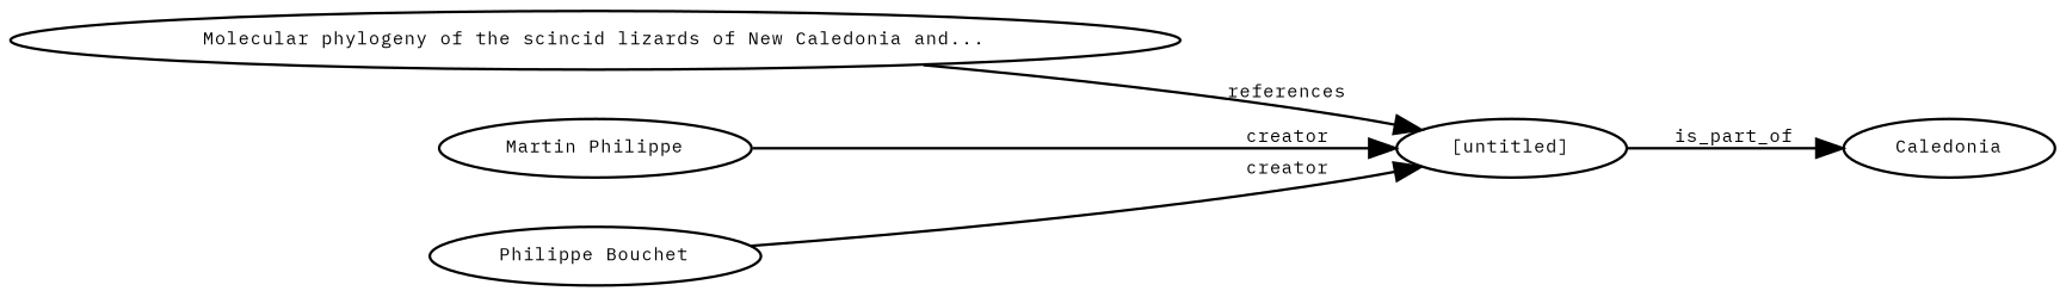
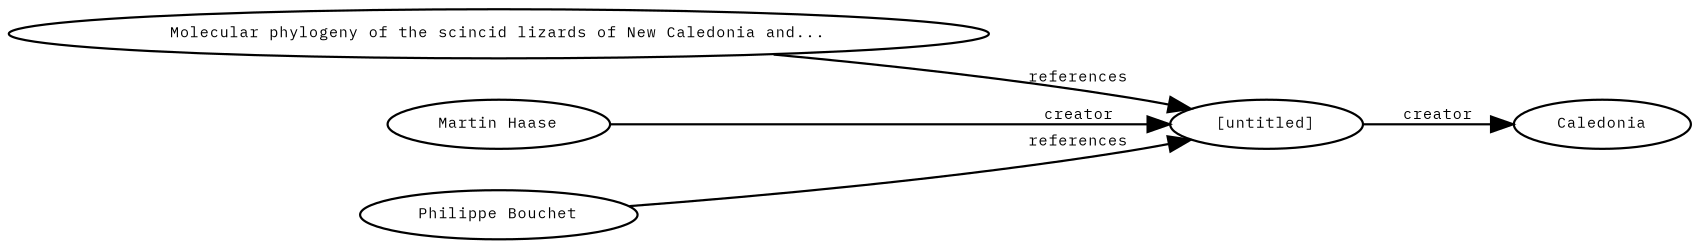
  digraph {
    fontname="IBM Plex Mono"
    rankdir=LR
    node [fontname="IBM Plex Mono" fontsize=7]
    edge [fontname="IBM Plex Mono" fontsize=7]
    n1 [height=0.27433100247 label="[untitled]" width=0.27433100247]
    n2 [height=0.27433100247 label=Caledonia width=0.27433100247]
    n3 [height=0.27433100247 label="Molecular phylogeny of the scincid lizards of New Caledonia and..." width=0.27433100247]
-   n4 [height=0.27433100247 label="Martin Philippe" width=0.27433100247]
+   n4 [height=0.27433100247 label="Martin Haase" width=0.27433100247]
    n5 [height=0.27433100247 label="Philippe Bouchet" width=0.27433100247]
-   n1 -> n2 [label=is_part_of]
+   n1 -> n2 [label=creator]
    n3 -> n1 [label=references]
    n4 -> n1 [label=creator]
-   n5 -> n1 [label=creator]
+   n5 -> n1 [label=references]
  }
